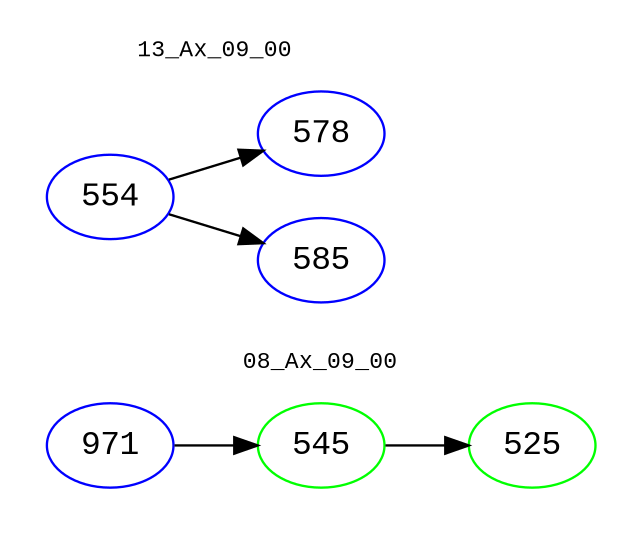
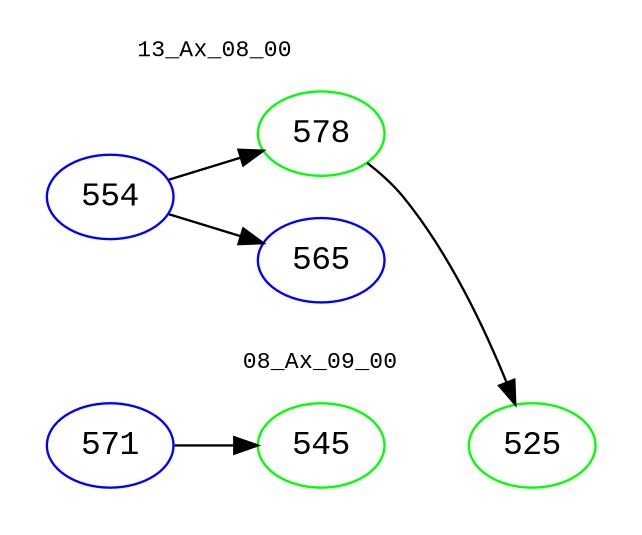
  digraph {
    fontname="Liberation Mono"
    rankdir=LR
    node [color=green fontname="Liberation Mono"]
    edge [color=black fontname="Liberation Mono"]
    n1 [label=545]
    n2 [label=525]
-   n3 [color=blue label=971]
+   n3 [color=blue label=571]
    n4 [color=blue label=554]
-   n5 [color=blue label=585]
-   n6 [color=blue label=578]
+   n5 [color=blue label=565]
+   n6 [label=578]
    subgraph cluster_1 {
      color=white
      fontsize=10
      label="08_Ax_09_00"
      n1
      n2
      n3
    }
    subgraph cluster_2 {
      color=white
      fontsize=10
-     label="13_Ax_09_00"
+     label="13_Ax_08_00"
      n4
      n5
      n6
    }
-   n1 -> n2
+   n6 -> n2
    n3 -> n1
    n4 -> n5
    n4 -> n6
  }
